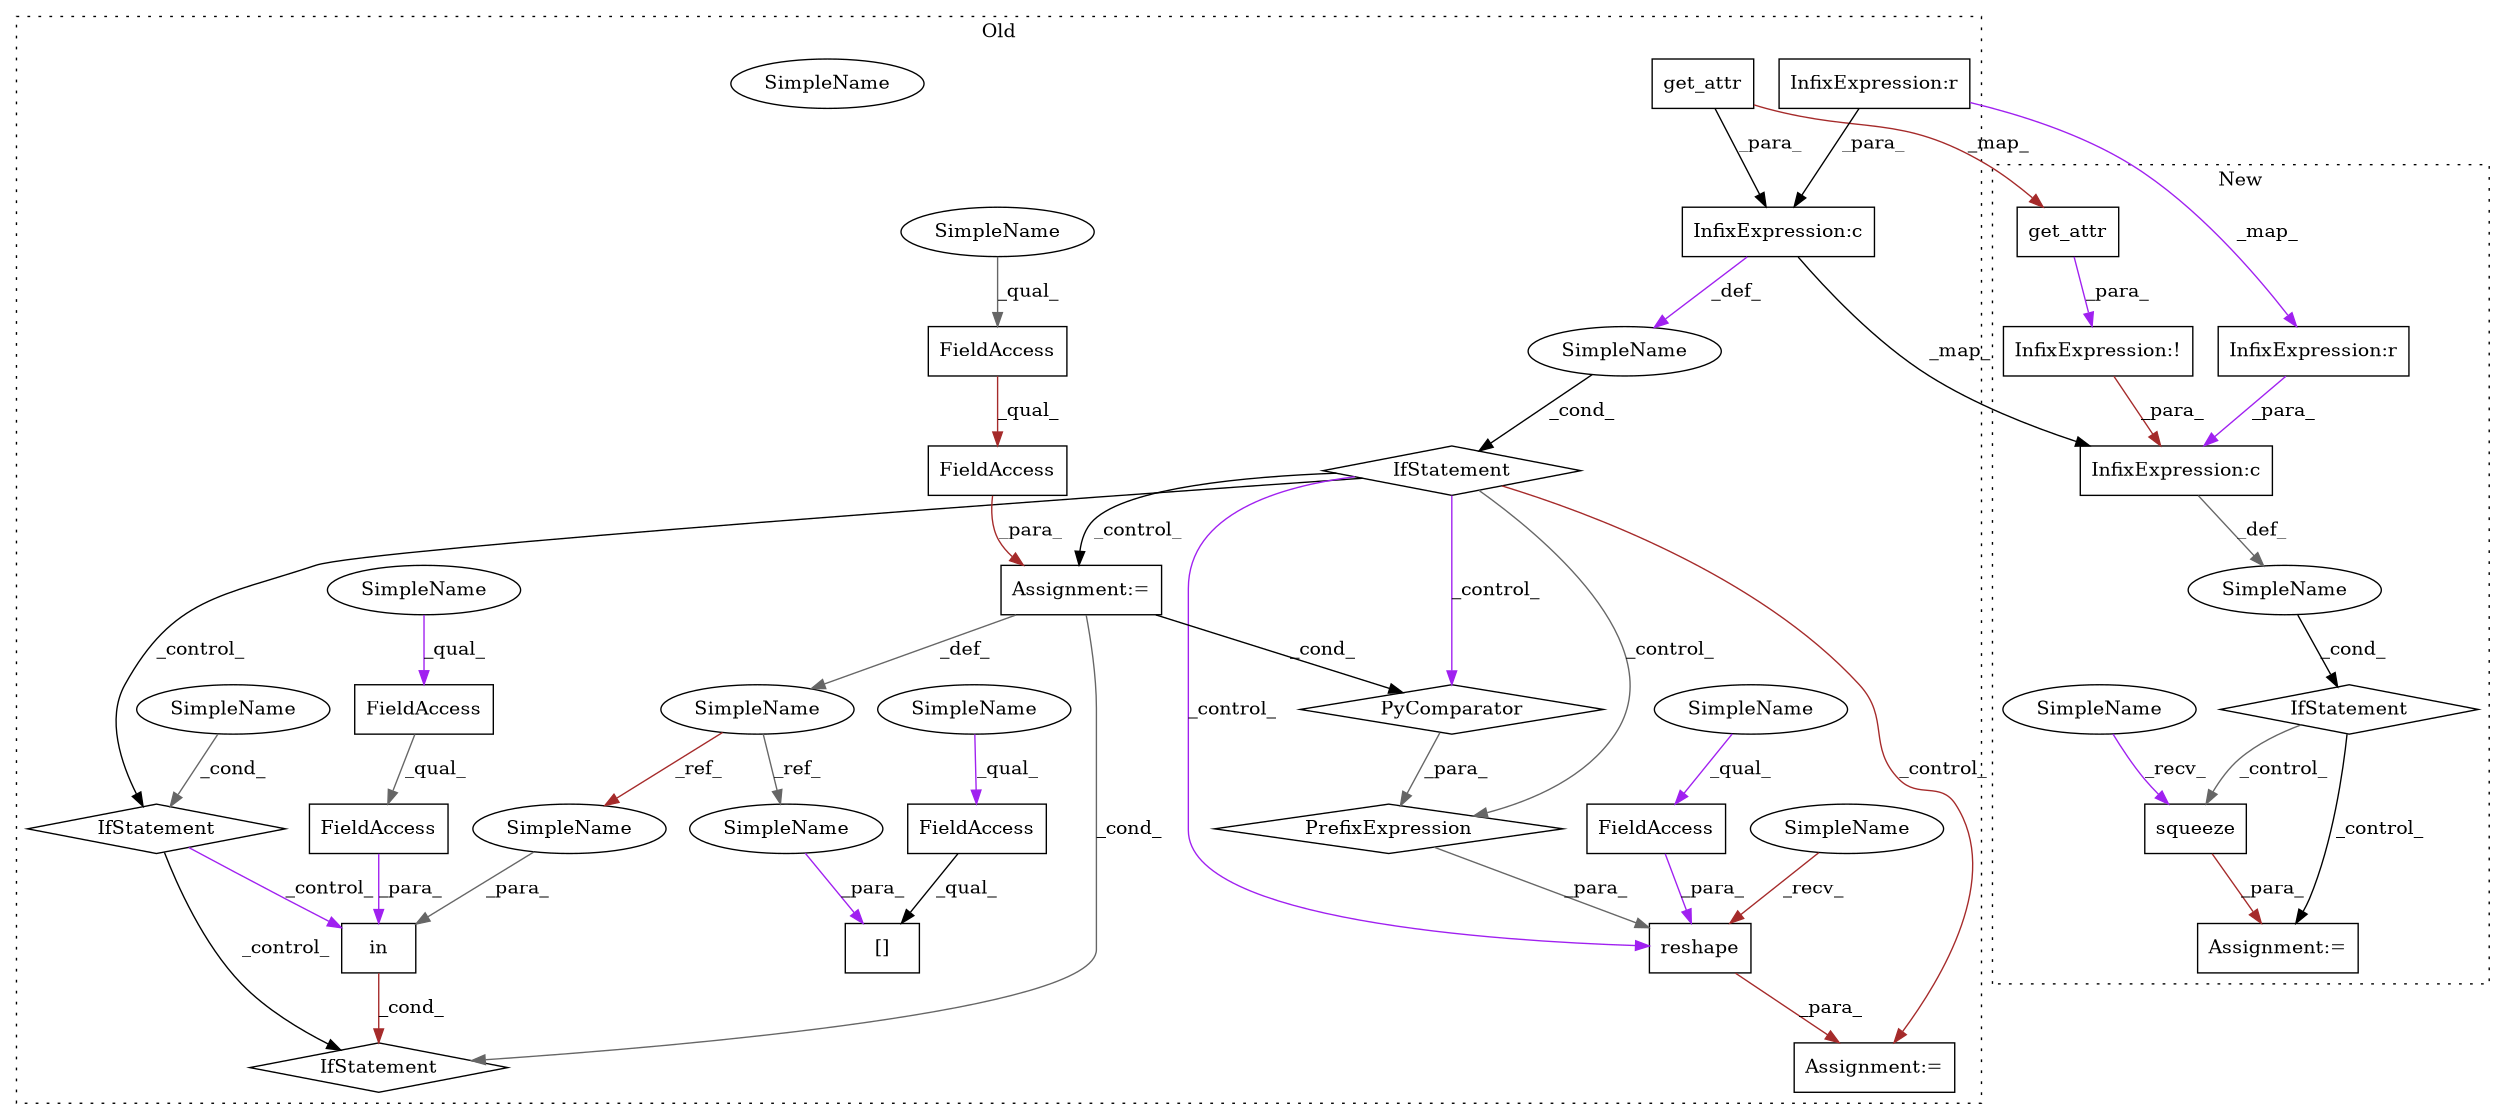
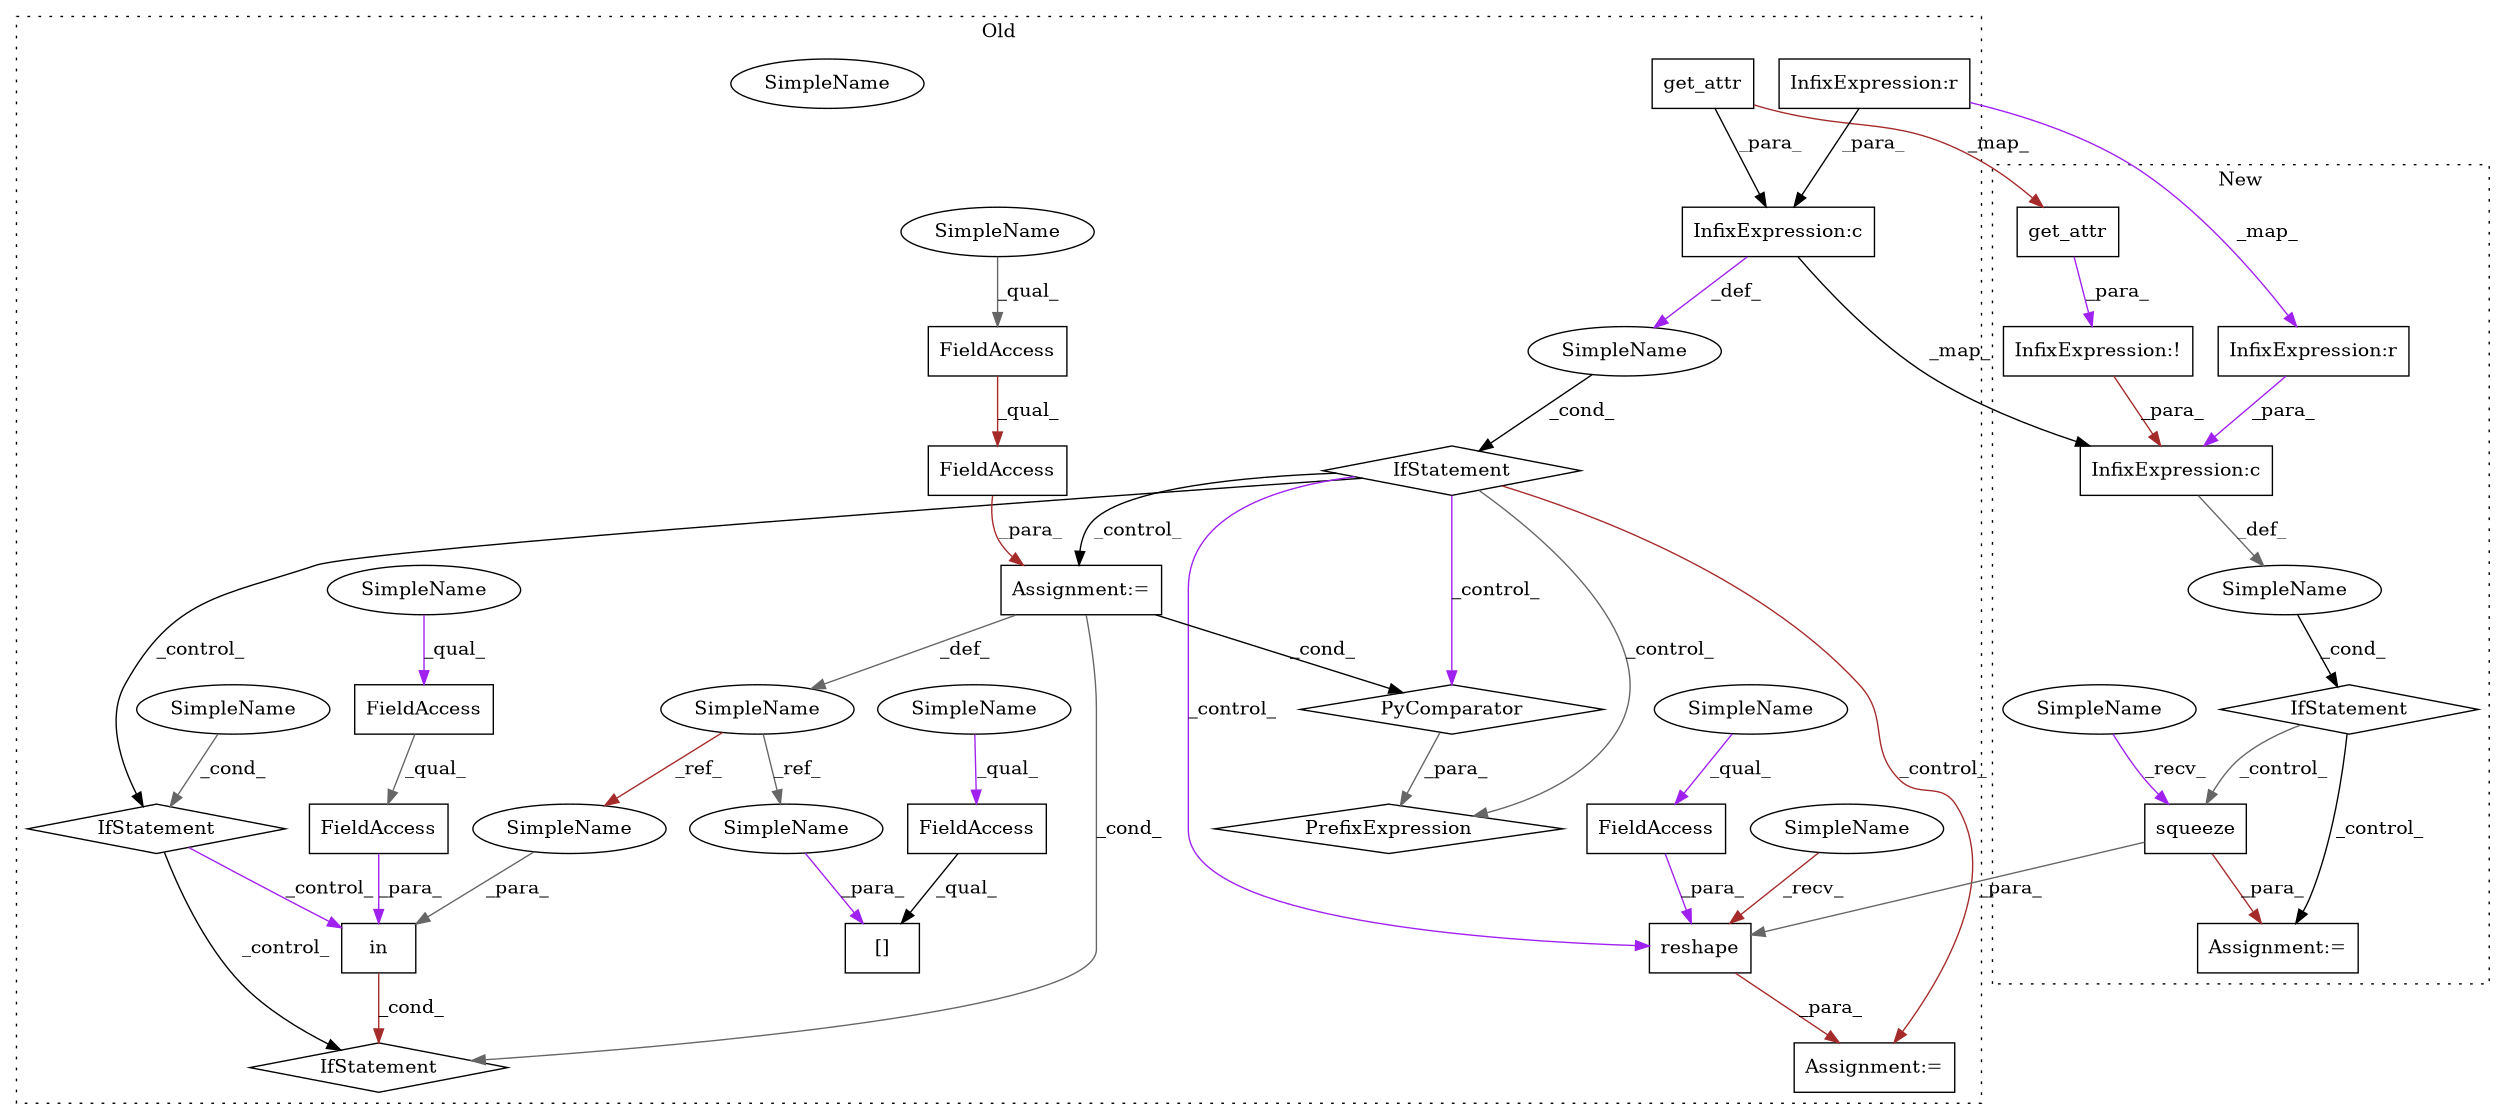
  digraph {
    node [a=42 l=1 s=23809 shape=box]
    edge [color=purple]
    n1 [a=25 l="4,2" label=IfStatement s="23605,23653" shape=diamond]
    n2 [a=7 l=28 label="Assignment:="]
    n3 [label=SimpleName shape=ellipse l="" s=""]
    n4 [a=25 l=28 label=IfStatement shape=diamond]
    n5 [a=32 l="9,1" label=get_attr s="23615,23635"]
    n6 [a=113 l=28 label=PyComparator shape=diamond]
    n7 [a=2 l="13,1" label="[]" s="23725,23739"]
    n8 [a=27 l=4 label="InfixExpression:r" s=23647]
    n9 [a=105 l=17 label=in s=23704]
    n10 [a=22 l=12 label=FieldAccess s=23725]
    n11 [a=22 l=7 label=FieldAccess s=23709]
    n12 [a=22 l=12 label=FieldAccess s=23816]
    n13 [a=22 l=7 label=FieldAccess s=23816]
    n14 [a=22 l=7 label=FieldAccess s=23675]
    n15 [a=22 l=12 label=FieldAccess s=23709]
    n16 [a=25 l=3 label=IfStatement s=23722 shape=diamond]
    n17 [a=27 l=4 label="InfixExpression:c" s=23636]
    n18 [l=5 label=SimpleName s=23832 shape=ellipse]
    n19 [label=SimpleName s=23812 shape=ellipse]
    n20 [a=32 l="8,-5" label=reshape s="23667,23845"]
    n21 [a=7 label="Assignment:=" s=23664]
    n22 [a=109 l=149 label=PrefixExpression s=23696 shape=diamond]
    n23 [label=SimpleName s=23725 shape=ellipse]
    n24 [label=SimpleName s=23665 shape=ellipse]
    n25 [label=SimpleName s=23709 shape=ellipse]
    n26 [l=5 label=SimpleName s=23832 shape=ellipse]
    n27 [label=SimpleName s=23675 shape=ellipse]
    n28 [label=SimpleName s=23816 shape=ellipse]
    n29 [label=SimpleName s=23738 shape=ellipse]
    n30 [label=SimpleName s=23704 shape=ellipse]
    n31 [a=32 l="8,1" label=squeeze s="23779,23791"]
    n32 [a=7 label="Assignment:=" s=23776]
    n33 [label=SimpleName shape=ellipse l="" s=""]
    n34 [a=25 l="4,2" label=IfStatement s="23717,23765" shape=diamond]
    n35 [a=38 label="InfixExpression:!" s=23721]
    n36 [a=32 l="9,1" label=get_attr s="23728,23748"]
    n37 [a=27 l=3 label="InfixExpression:r" s=23760]
    n38 [a=27 l=4 label="InfixExpression:c" s=23749]
    n39 [label=SimpleName s=23777 shape=ellipse]
    subgraph cluster_1 {
      label=Old
      style=dotted
      n1
      n2
      n3
      n4
      n5
      n6
      n7
      n8
      n9
      n10
      n11
      n12
      n13
      n14
      n15
      n16
      n17
      n18
      n19
      n20
      n21
      n22
      n23
      n24
      n25
      n26
      n27
      n28
      n29
      n30
    }
    subgraph cluster_2 {
      label=New
      style=dotted
      n31
      n32
      n33
      n34
      n35
      n36
      n37
      n38
      n39
    }
    n1 -> n2 [color=black label=_control_]
    n1 -> n4 [color=black label=_control_]
    n1 -> n6 [label=_control_]
    n1 -> n20 [label=_control_]
    n1 -> n21 [color=brown label=_control_]
    n1 -> n22 [color=gray40 label=_control_]
    n2 -> n6 [color=black label=_cond_]
    n2 -> n16 [color=gray40 label=_cond_]
    n2 -> n19 [color=gray40 label=_def_]
    n3 -> n1 [color=black label=_cond_]
    n4 -> n9 [label=_control_]
    n4 -> n16 [color=black label=_control_]
    n5 -> n17 [color=black label=_para_]
    n5 -> n36 [color=brown label=_map_]
    n6 -> n22 [color=gray40 label=_para_]
    n8 -> n17 [color=black label=_para_]
    n8 -> n37 [label=_map_]
    n9 -> n16 [color=brown label=_cond_]
    n10 -> n7 [color=black label=_qual_]
    n11 -> n15 [color=gray40 label=_qual_]
    n12 -> n2 [color=brown label=_para_]
    n13 -> n12 [color=brown label=_qual_]
    n14 -> n20 [label=_para_]
    n15 -> n9 [label=_para_]
    n17 -> n3 [label=_def_]
    n17 -> n38 [color=black label=_map_]
    n19 -> n29 [color=gray40 label=_ref_]
    n19 -> n30 [color=brown label=_ref_]
    n20 -> n21 [color=brown label=_para_]
-   n22 -> n20 [color=gray40 label=_para_]
+   n31 -> n20 [color=gray40 label=_para_]
    n23 -> n10 [label=_qual_]
    n24 -> n20 [color=brown label=_recv_]
    n25 -> n11 [label=_qual_]
    n26 -> n4 [color=gray40 label=_cond_]
    n27 -> n14 [label=_qual_]
    n28 -> n13 [color=gray40 label=_qual_]
    n29 -> n7 [label=_para_]
    n30 -> n9 [color=gray40 label=_para_]
    n31 -> n32 [color=brown label=_para_]
    n33 -> n34 [color=black label=_cond_]
    n34 -> n31 [color=gray40 label=_control_]
    n34 -> n32 [color=black label=_control_]
    n35 -> n38 [color=brown label=_para_]
    n36 -> n35 [label=_para_]
    n37 -> n38 [label=_para_]
    n38 -> n33 [color=gray40 label=_def_]
    n39 -> n31 [label=_recv_]
  }
